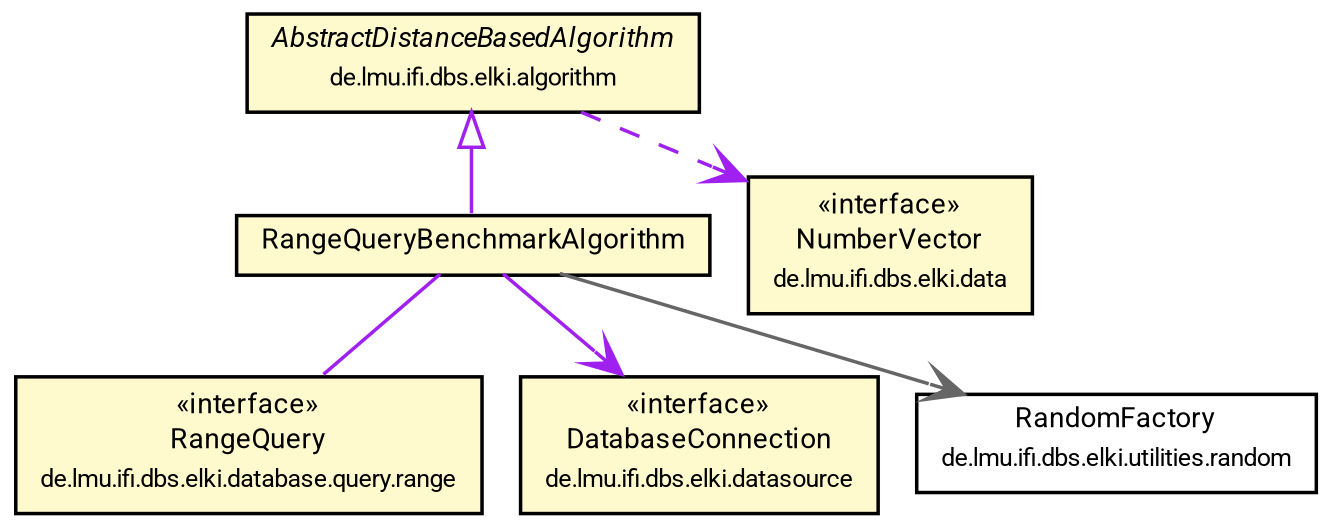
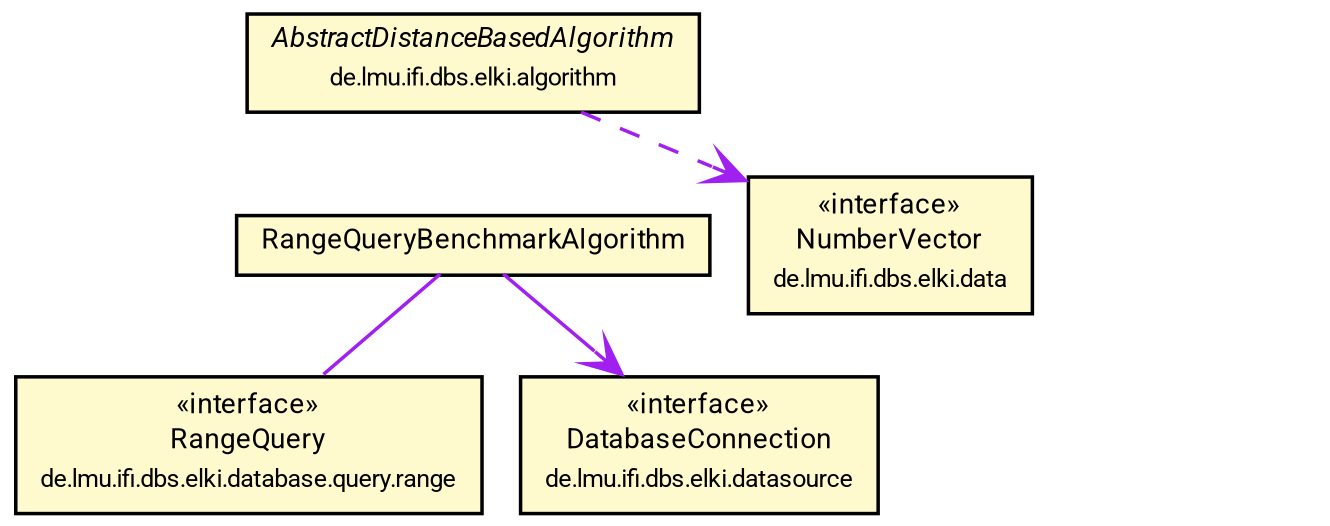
  digraph {
    nodesep=0.15
    rankdir=TB
    ranksep=0.25
    node [fontcolor=black fontname=Roboto fontsize=8 margin=0 shape=plaintext]
    edge [arrowhead=open color=purple fontname=Roboto fontsize=7 labelfontname=Roboto labelfontsize=7 weight=1]
    n1 [height=0 label=<<table title="de.lmu.ifi.dbs.elki.algorithm.benchmark.RangeQueryBenchmarkAlgorithm" border="0" cellborder="1" cellspacing="0" cellpadding="2" bgcolor="lemonChiffon" href="RangeQueryBenchmarkAlgorithm.html" target="_parent"> 		<tr><td><table border="0" cellspacing="0" cellpadding="1"> 		<tr><td align="center" balign="center"> <font face="Roboto">RangeQueryBenchmarkAlgorithm</font> </td></tr> 		</table></td></tr> 		</table>> width=0]
    n2 [height=0 label=<<table title="de.lmu.ifi.dbs.elki.database.query.range.RangeQuery" border="0" cellborder="1" cellspacing="0" cellpadding="2" bgcolor="LemonChiffon" href="../../database/query/range/RangeQuery.html" target="_parent"> 		<tr><td><table border="0" cellspacing="0" cellpadding="1"> 		<tr><td align="center" balign="center"> &#171;interface&#187; </td></tr> 		<tr><td align="center" balign="center"> <font face="Roboto">RangeQuery</font> </td></tr> 		<tr><td align="center" balign="center"> <font face="Roboto" point-size="7.0">de.lmu.ifi.dbs.elki.database.query.range</font> </td></tr> 		</table></td></tr> 		</table>> width=0]
    n3 [height=0 label=<<table title="de.lmu.ifi.dbs.elki.datasource.DatabaseConnection" border="0" cellborder="1" cellspacing="0" cellpadding="2" bgcolor="LemonChiffon" href="../../datasource/DatabaseConnection.html" target="_parent"> 		<tr><td><table border="0" cellspacing="0" cellpadding="1"> 		<tr><td align="center" balign="center"> &#171;interface&#187; </td></tr> 		<tr><td align="center" balign="center"> <font face="Roboto">DatabaseConnection</font> </td></tr> 		<tr><td align="center" balign="center"> <font face="Roboto" point-size="7.0">de.lmu.ifi.dbs.elki.datasource</font> </td></tr> 		</table></td></tr> 		</table>> width=0]
-   n4 [height=0 label=<<table title="de.lmu.ifi.dbs.elki.utilities.random.RandomFactory" border="0" cellborder="1" cellspacing="0" cellpadding="2" href="../../utilities/random/RandomFactory.html" target="_parent"> 		<tr><td><table border="0" cellspacing="0" cellpadding="1"> 		<tr><td align="center" balign="center"> <font face="Roboto">RandomFactory</font> </td></tr> 		<tr><td align="center" balign="center"> <font face="Roboto" point-size="7.0">de.lmu.ifi.dbs.elki.utilities.random</font> </td></tr> 		</table></td></tr> 		</table>> width=0]
    n5 [height=0 label=<<table title="de.lmu.ifi.dbs.elki.data.NumberVector" border="0" cellborder="1" cellspacing="0" cellpadding="2" bgcolor="LemonChiffon" href="../../data/NumberVector.html" target="_parent"> 		<tr><td><table border="0" cellspacing="0" cellpadding="1"> 		<tr><td align="center" balign="center"> &#171;interface&#187; </td></tr> 		<tr><td align="center" balign="center"> <font face="Roboto">NumberVector</font> </td></tr> 		<tr><td align="center" balign="center"> <font face="Roboto" point-size="7.0">de.lmu.ifi.dbs.elki.data</font> </td></tr> 		</table></td></tr> 		</table>> width=0]
    n6 [height=0 label=<<table title="de.lmu.ifi.dbs.elki.algorithm.AbstractDistanceBasedAlgorithm" border="0" cellborder="1" cellspacing="0" cellpadding="2" bgcolor="LemonChiffon" href="../AbstractDistanceBasedAlgorithm.html" target="_parent"> 		<tr><td><table border="0" cellspacing="0" cellpadding="1"> 		<tr><td align="center" balign="center"> <font face="Roboto"><i>AbstractDistanceBasedAlgorithm</i></font> </td></tr> 		<tr><td align="center" balign="center"> <font face="Roboto" point-size="7.0">de.lmu.ifi.dbs.elki.algorithm</font> </td></tr> 		</table></td></tr> 		</table>> width=0]
    n1 -> n2 [arrowhead=none weight=2]
    n1 -> n3
-   n1 -> n4 [color=gray40]
-   n6 -> n1 [arrowtail=empty dir=back weight=10 arrowhead=""]
    n6 -> n5 [style=dashed weight=0]
  }
